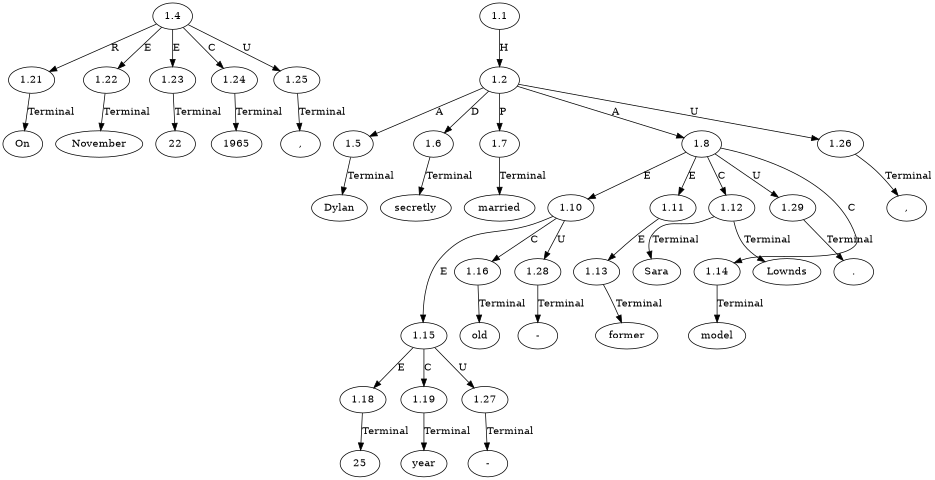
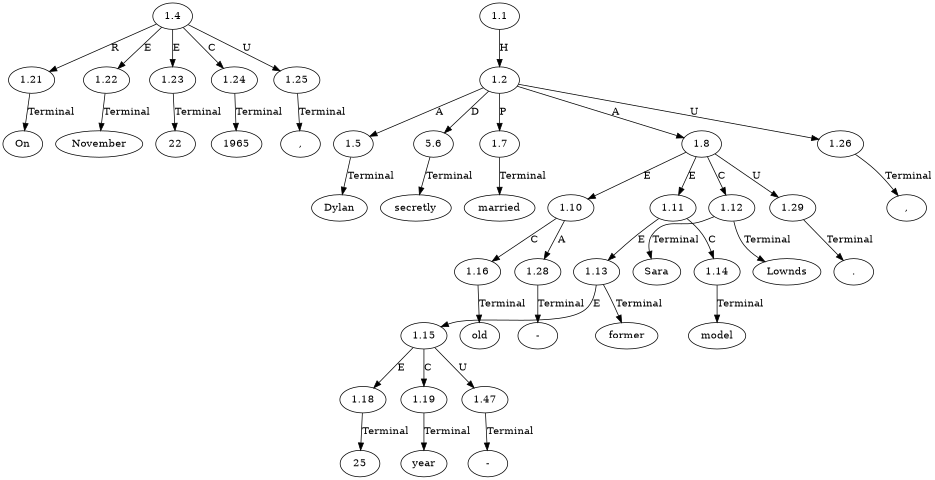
  digraph {
    node [ordering=out]
    edge [ordering=out]
    n1 [label=On]
    n2 [label=25]
    n3 [label="-"]
    n4 [label=year]
    n5 [label="-"]
    n6 [label=old]
    n7 [label=former]
    n8 [label=model]
    n9 [label=Sara]
    n10 [label=Lownds]
    n11 [label="."]
    n12 [label=November]
    n13 [label=22]
    n14 [label=","]
    n15 [label=1965]
    n16 [label=","]
    n17 [label=Dylan]
    n18 [label=secretly]
    n19 [label=married]
    n20 [label=1.1]
    n21 [label=1.2]
    n22 [label=1.5]
-   n23 [label=1.6]
+   n23 [label=5.6]
    n24 [label=1.7]
    n25 [label=1.8]
    n26 [label=1.26]
    n27 [label=1.4]
    n28 [label=1.21]
    n29 [label=1.22]
    n30 [label=1.23]
    n31 [label=1.24]
    n32 [label=1.25]
    n33 [label=1.10]
    n34 [label=1.11]
    n35 [label=1.12]
    n36 [label=1.29]
    n37 [label=1.15]
    n38 [label=1.16]
    n39 [label=1.28]
    n40 [label=1.13]
    n41 [label=1.14]
    n42 [label=1.18]
    n43 [label=1.19]
-   n44 [label=1.27]
+   n44 [label=1.47]
    n20 -> n21 [label=H]
    n21 -> n22 [label=A]
    n21 -> n23 [label=D]
    n21 -> n24 [label=P]
    n21 -> n25 [label=A]
    n21 -> n26 [label=U]
    n22 -> n17 [label=Terminal]
    n23 -> n18 [label=Terminal]
    n24 -> n19 [label=Terminal]
    n25 -> n33 [label=E]
    n25 -> n34 [label=E]
    n25 -> n35 [label=C]
    n25 -> n36 [label=U]
    n26 -> n16 [label=Terminal]
    n27 -> n28 [label=R]
    n27 -> n29 [label=E]
    n27 -> n30 [label=E]
    n27 -> n31 [label=C]
    n27 -> n32 [label=U]
    n28 -> n1 [label=Terminal]
    n29 -> n12 [label=Terminal]
    n30 -> n13 [label=Terminal]
    n31 -> n15 [label=Terminal]
    n32 -> n14 [label=Terminal]
-   n33 -> n37 [label=E]
+   n40 -> n37 [label=E]
    n33 -> n38 [label=C]
-   n33 -> n39 [label=U]
+   n33 -> n39 [label=A]
    n34 -> n40 [label=E]
-   n25 -> n41 [label=C]
+   n34 -> n41 [label=C]
    n35 -> n9 [label=Terminal]
    n35 -> n10 [label=Terminal]
    n36 -> n11 [label=Terminal]
    n37 -> n42 [label=E]
    n37 -> n43 [label=C]
    n37 -> n44 [label=U]
    n38 -> n6 [label=Terminal]
    n39 -> n5 [label=Terminal]
    n40 -> n7 [label=Terminal]
    n41 -> n8 [label=Terminal]
    n42 -> n2 [label=Terminal]
    n43 -> n4 [label=Terminal]
    n44 -> n3 [label=Terminal]
  }
